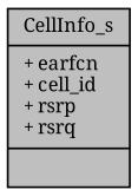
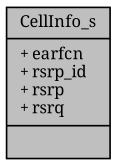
  digraph {
    fontname="Noto Serif"
-   n1 [color=black fillcolor=grey75 fontcolor=black fontname="Noto Serif" fontsize=10 height=0.2 label="{CellInfo_s\n|+ earfcn\l+ cell_id\l+ rsrp\l+ rsrq\l|}" shape=record style=filled width=0.4]
+   n1 [color=black fillcolor=grey75 fontcolor=black fontname="Noto Serif" fontsize=10 height=0.2 label="{CellInfo_s\n|+ earfcn\l+ rsrp_id\l+ rsrp\l+ rsrq\l|}" shape=record style=filled width=0.4]
  }
